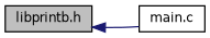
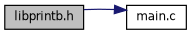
  digraph {
    rankdir=LR
    node [color=black fontname=Helvetica fontsize=10 shape=record style=filled]
    n1 [fillcolor=grey75 fontcolor=black height=0.2 label="libprintb.h" width=0.4]
    n2 [fillcolor=white height=0.2 label="main.c" width=0.4]
-   n1 -> n2 [color=midnightblue dir=back fontname=Helvetica fontsize=10 labelfontname=Helvetica labelfontsize=10 style=solid]
+   n2 -> n1 [color=midnightblue dir=back fontname=Helvetica fontsize=10 labelfontname=Helvetica labelfontsize=10 style=solid]
  }
